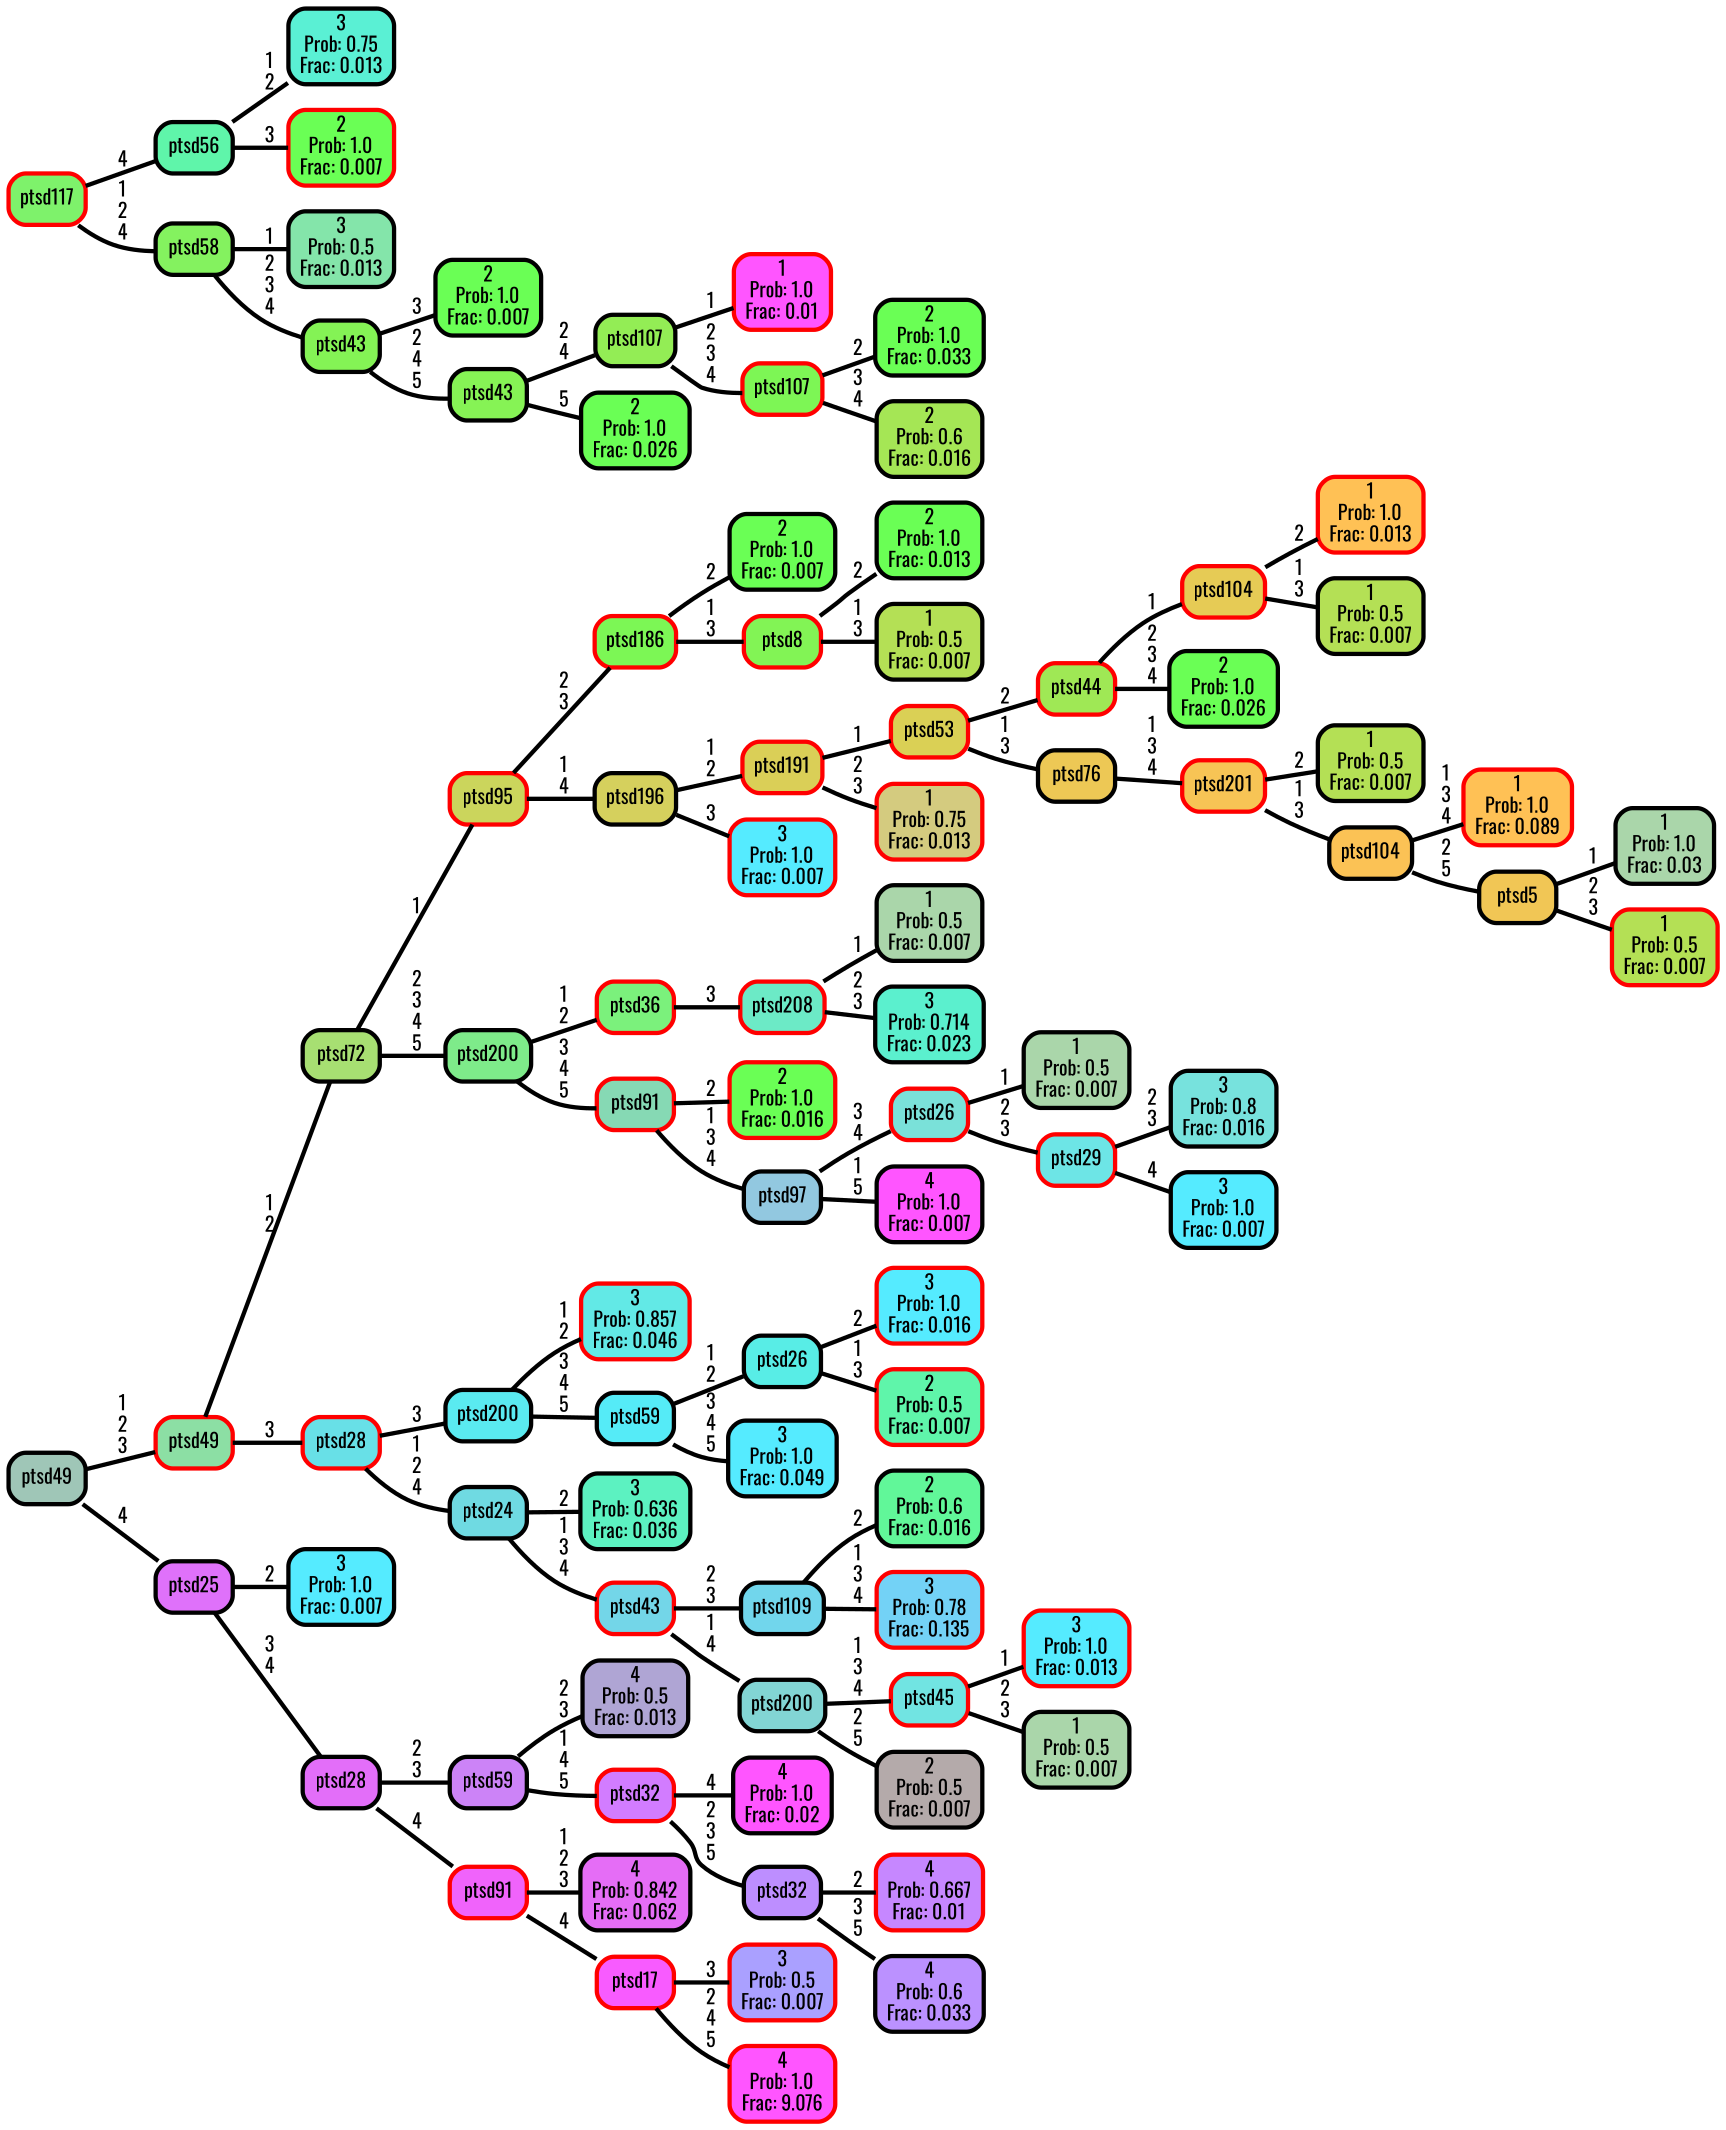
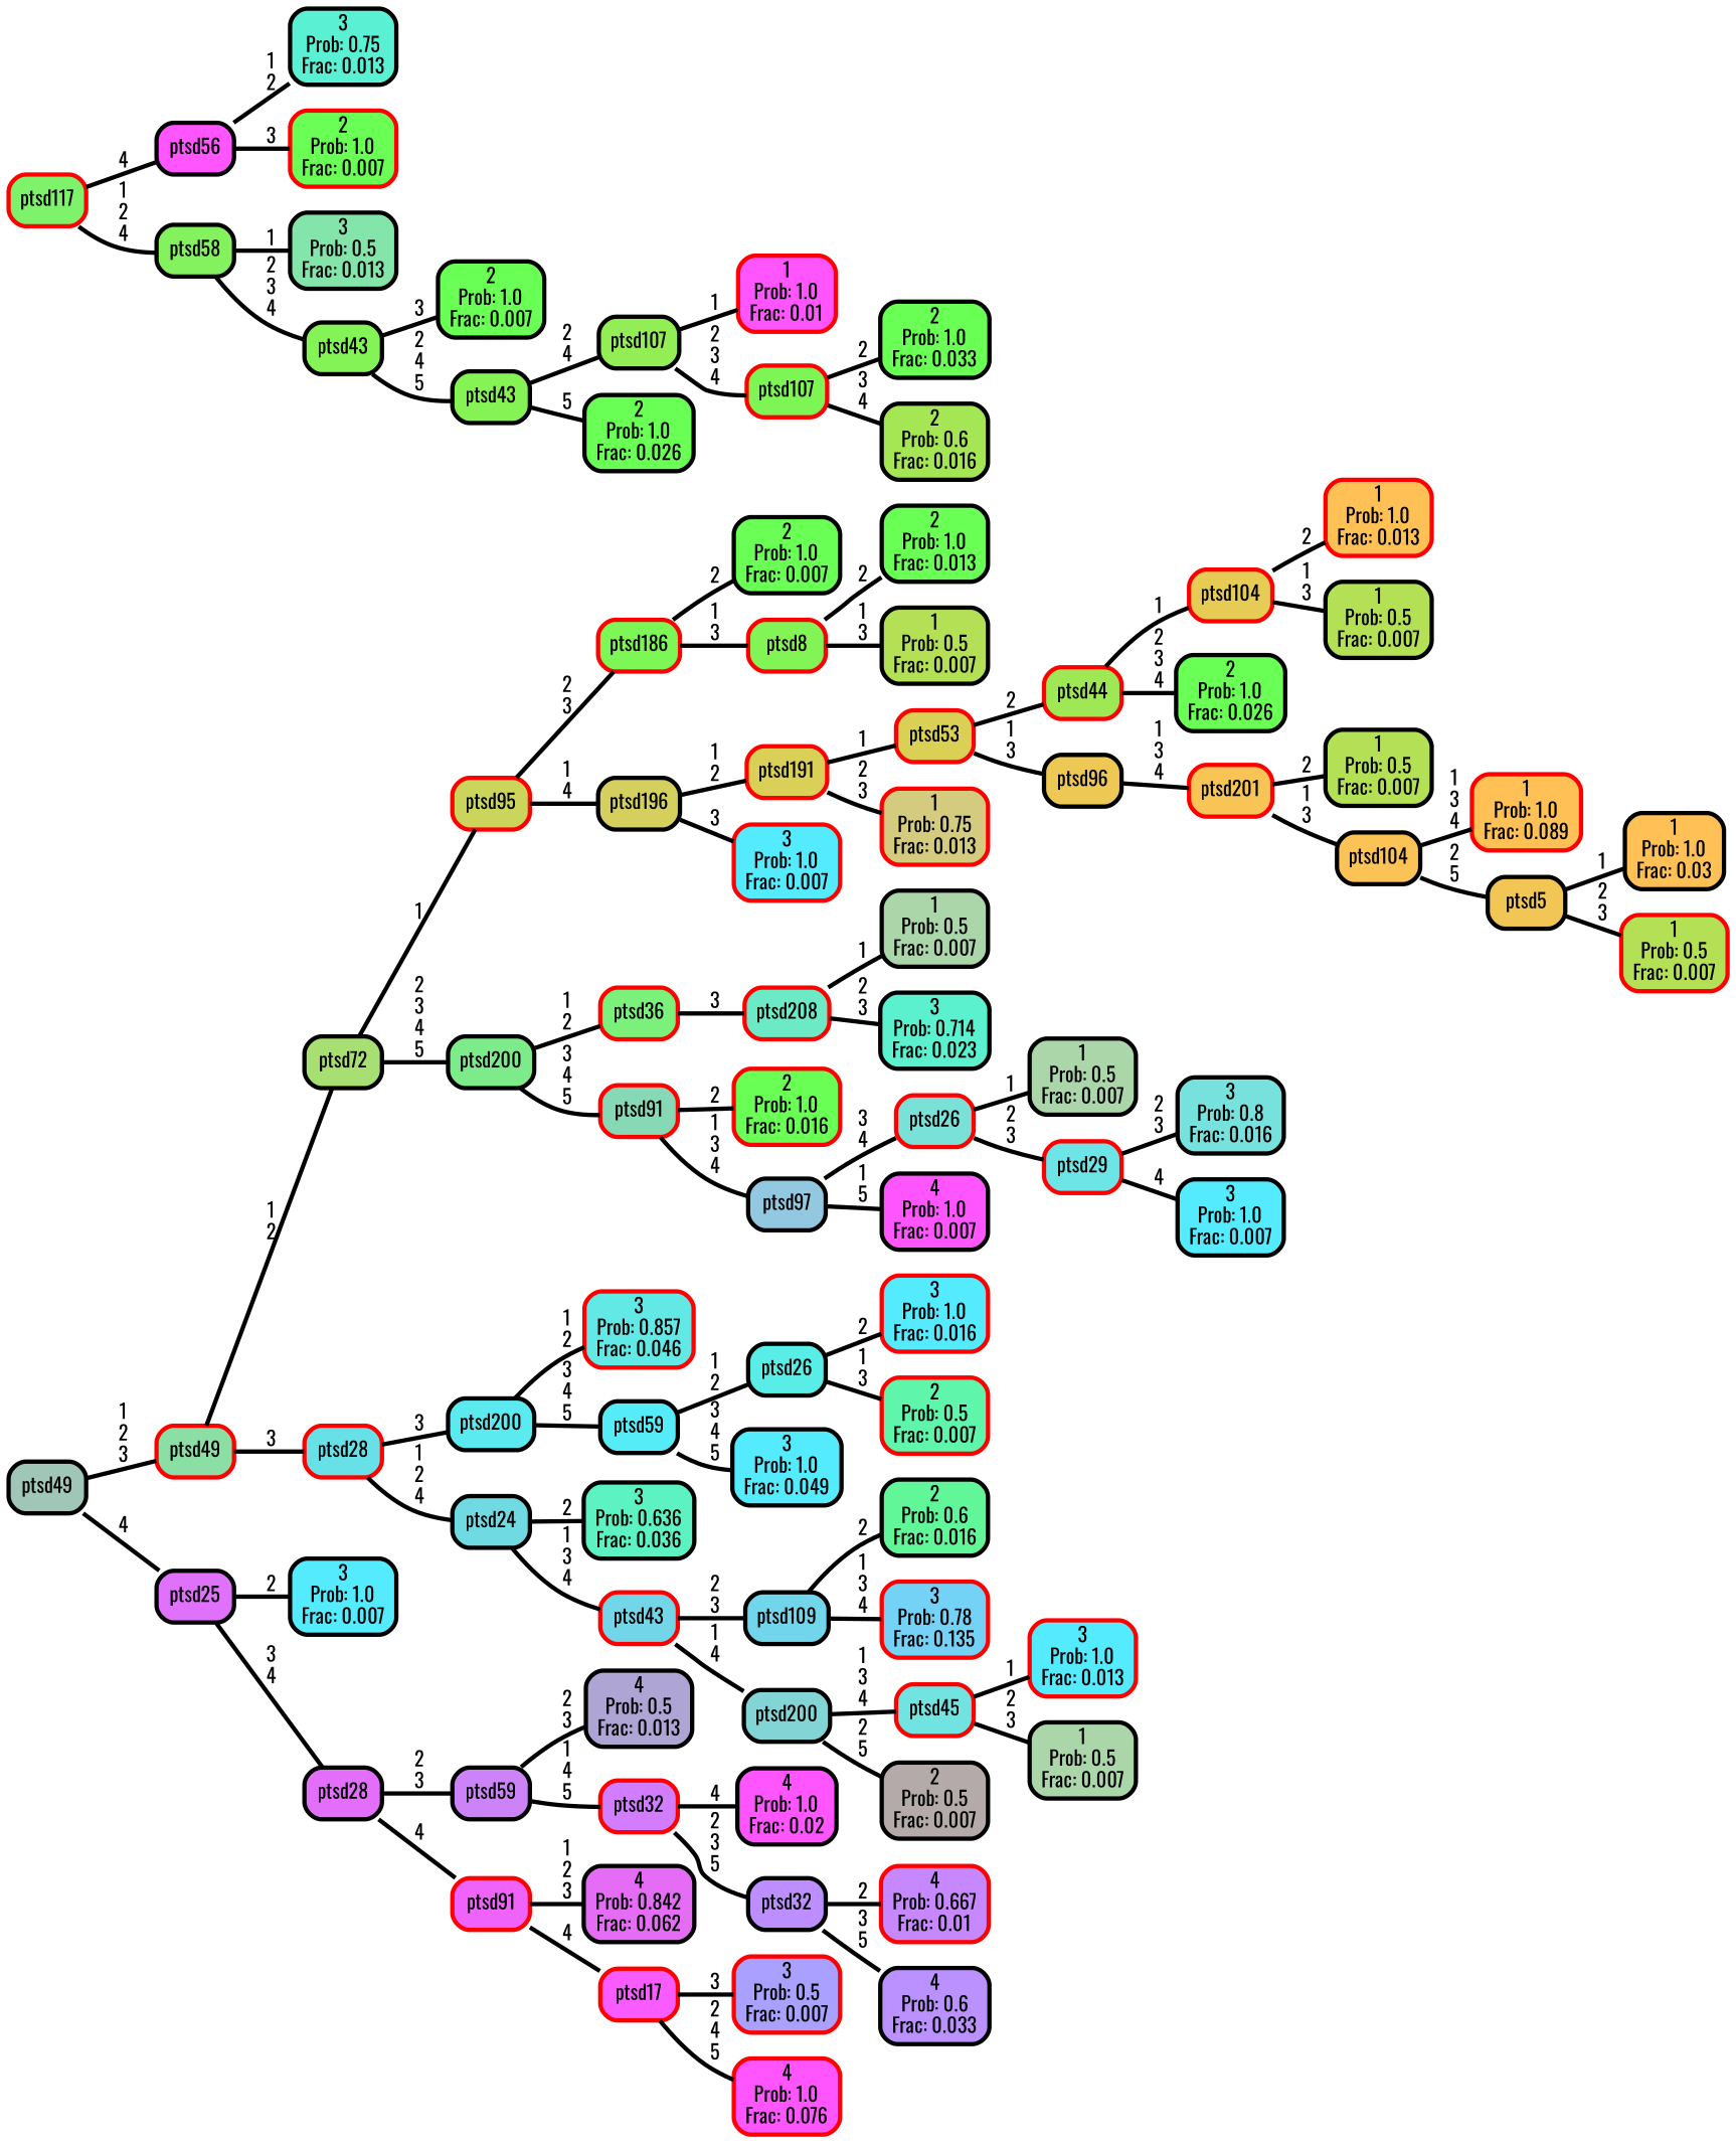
  graph {
    fontname=Oswald
    rankdir=LR
    ranksep="0 equally"
    splines=straight
    node [color=black fillcolor="#6aff55" fontcolor=black fontname=Oswald penwidth=3 shape=box style="filled, rounded"]
    edge [color=black fontname=Oswald penwidth=3]
    n1 [label="2\nProb: 1.0\nFrac: 0.007"]
    n2 [color=red fillcolor="#7cf755" label=ptsd186]
    n3 [color=red fillcolor="#82f455" label=ptsd8]
    n4 [label="2\nProb: 1.0\nFrac: 0.013"]
    n5 [fillcolor="#b4e055" label="1\nProb: 0.5\nFrac: 0.007"]
    n6 [color=red fillcolor="#cbd55c" label=ptsd95]
    n7 [fillcolor="#d5d05d" label=ptsd196]
    n8 [color=red fillcolor="#dacf57" label=ptsd191]
    n9 [color=red fillcolor="#55ebff" label="3\nProb: 1.0\nFrac: 0.007"]
    n10 [color=red fillcolor="#ffc155" label="1\nProb: 1.0\nFrac: 0.013"]
    n11 [color=red fillcolor="#e6cb55" label=ptsd104]
    n12 [fillcolor="#b4e055" label="1\nProb: 0.5\nFrac: 0.007"]
    n13 [color=red fillcolor="#9fe855" label=ptsd44]
    n14 [label="2\nProb: 1.0\nFrac: 0.026"]
    n15 [color=red fillcolor="#dad055" label=ptsd53]
-   n16 [fillcolor="#edc855" label=ptsd76]
+   n16 [fillcolor="#edc855" label=ptsd96]
    n17 [color=red fillcolor="#f7c455" label=ptsd201]
    n18 [fillcolor="#b4e055" label="1\nProb: 0.5\nFrac: 0.007"]
    n19 [fillcolor="#fbc255" label=ptsd104]
    n20 [color=red fillcolor="#ffc155" label="1\nProb: 1.0\nFrac: 0.089"]
    n21 [fillcolor="#f1c655" label=ptsd5]
-   n22 [fillcolor="#aad6aa" label="1\nProb: 1.0\nFrac: 0.03"]
+   n22 [fillcolor="#ffc155" label="1\nProb: 1.0\nFrac: 0.03"]
    n23 [color=red fillcolor="#b4e055" label="1\nProb: 0.5\nFrac: 0.007"]
    n24 [color=red fillcolor="#d4cb7f" label="1\nProb: 0.75\nFrac: 0.013"]
    n25 [fillcolor="#a7df72" label=ptsd72]
    n26 [fillcolor="#7eeb8a" label=ptsd200]
    n27 [color=red fillcolor="#7bf17c" label=ptsd36]
    n28 [color=red fillcolor="#86d9b4" label=ptsd91]
    n29 [fillcolor="#aad6aa" label="1\nProb: 0.5\nFrac: 0.007"]
    n30 [color=red fillcolor="#6ceac6" label=ptsd208]
    n31 [fillcolor="#5bf0ce" label="3\nProb: 0.714\nFrac: 0.023"]
    n32 [color=red fillcolor="#7ef26b" label=ptsd117]
-   n33 [fillcolor="#5ff5aa" label=ptsd56]
+   n33 [fillcolor="#ff55ff" label=ptsd56]
    n34 [fillcolor="#84f25f" label=ptsd58]
    n35 [fillcolor="#5af0d4" label="3\nProb: 0.75\nFrac: 0.013"]
    n36 [color=red label="2\nProb: 1.0\nFrac: 0.007"]
    n37 [fillcolor="#84e5aa" label="3\nProb: 0.5\nFrac: 0.013"]
    n38 [fillcolor="#84f355" label=ptsd43]
    n39 [label="2\nProb: 1.0\nFrac: 0.007"]
    n40 [fillcolor="#86f355" label=ptsd43]
    n41 [fillcolor="#93ed55" label=ptsd107]
    n42 [label="2\nProb: 1.0\nFrac: 0.026"]
    n43 [color=red fillcolor="#ff55ff" label="1\nProb: 1.0\nFrac: 0.01"]
    n44 [color=red fillcolor="#7df655" label=ptsd107]
    n45 [label="2\nProb: 1.0\nFrac: 0.033"]
    n46 [fillcolor="#a5e655" label="2\nProb: 0.6\nFrac: 0.016"]
    n47 [color=red label="2\nProb: 1.0\nFrac: 0.016"]
    n48 [fillcolor="#92c8e0" label=ptsd97]
    n49 [color=red fillcolor="#7ae1d9" label=ptsd26]
    n50 [fillcolor="#ff55ff" label="4\nProb: 1.0\nFrac: 0.007"]
    n51 [fillcolor="#aad6aa" label="1\nProb: 0.5\nFrac: 0.007"]
    n52 [color=red fillcolor="#6de5e6" label=ptsd29]
    n53 [fillcolor="#77e2dd" label="3\nProb: 0.8\nFrac: 0.016"]
    n54 [fillcolor="#55ebff" label="3\nProb: 1.0\nFrac: 0.007"]
    n55 [color=red fillcolor="#8cdfa4" label=ptsd49]
    n56 [color=red fillcolor="#68e0e7" label=ptsd28]
    n57 [fillcolor="#5aeaf0" label=ptsd200]
    n58 [fillcolor="#6fdae2" label=ptsd24]
    n59 [color=red fillcolor="#62e9e6" label="3\nProb: 0.857\nFrac: 0.046"]
    n60 [fillcolor="#55ebf7" label=ptsd59]
    n61 [fillcolor="#58ede6" label=ptsd26]
    n62 [fillcolor="#55ebff" label="3\nProb: 1.0\nFrac: 0.049"]
    n63 [color=red fillcolor="#55ebff" label="3\nProb: 1.0\nFrac: 0.016"]
    n64 [color=red fillcolor="#5ff5aa" label="2\nProb: 0.5\nFrac: 0.007"]
    n65 [fillcolor="#5cf2c1" label="3\nProb: 0.636\nFrac: 0.036"]
    n66 [color=red fillcolor="#73d6e8" label=ptsd43]
    n67 [fillcolor="#71d6ec" label=ptsd109]
    n68 [fillcolor="#82d5d4" label=ptsd200]
    n69 [fillcolor="#61f799" label="2\nProb: 0.6\nFrac: 0.016"]
    n70 [color=red fillcolor="#73d2f6" label="3\nProb: 0.78\nFrac: 0.135"]
    n71 [color=red fillcolor="#71e4e2" label=ptsd45]
    n72 [fillcolor="#b4aaaa" label="2\nProb: 0.5\nFrac: 0.007"]
    n73 [color=red fillcolor="#55ebff" label="3\nProb: 1.0\nFrac: 0.013"]
    n74 [fillcolor="#aad6aa" label="1\nProb: 0.5\nFrac: 0.007"]
    n75 [fillcolor="#9fc6b7" label=ptsd49]
    n76 [fillcolor="#df71fa" label=ptsd25]
    n77 [fillcolor="#55ebff" label="3\nProb: 1.0\nFrac: 0.007"]
    n78 [fillcolor="#e36ef9" label=ptsd28]
    n79 [fillcolor="#cc83f7" label=ptsd59]
    n80 [color=red fillcolor="#f063fb" label=ptsd91]
    n81 [fillcolor="#afa5d4" label="4\nProb: 0.5\nFrac: 0.013"]
    n82 [color=red fillcolor="#d27cff" label=ptsd32]
    n83 [fillcolor="#ff55ff" label="4\nProb: 1.0\nFrac: 0.02"]
    n84 [fillcolor="#bd8eff" label=ptsd32]
    n85 [color=red fillcolor="#c687ff" label="4\nProb: 0.667\nFrac: 0.01"]
    n86 [fillcolor="#bb91ff" label="4\nProb: 0.6\nFrac: 0.033"]
    n87 [fillcolor="#e56df6" label="4\nProb: 0.842\nFrac: 0.062"]
    n88 [color=red fillcolor="#f85bff" label=ptsd17]
    n89 [color=red fillcolor="#aaa0ff" label="3\nProb: 0.5\nFrac: 0.007"]
-   n90 [color=red fillcolor="#ff55ff" label="4\nProb: 1.0\nFrac: 9.076"]
+   n90 [color=red fillcolor="#ff55ff" label="4\nProb: 1.0\nFrac: 0.076"]
    subgraph sub_1 {
      rank=same
    }
    n2 -- n1 [label=" 2"]
    n2 -- n3 [label=" 1\n 3"]
    n3 -- n4 [label=" 2"]
    n3 -- n5 [label=" 1\n 3"]
    n6 -- n2 [label=" 2\n 3"]
    n6 -- n7 [label=" 1\n 4"]
    n7 -- n8 [label=" 1\n 2"]
    n7 -- n9 [label=" 3"]
    n8 -- n15 [label=" 1"]
    n8 -- n24 [label=" 2\n 3"]
    n11 -- n10 [label=" 2"]
    n11 -- n12 [label=" 1\n 3"]
    n13 -- n11 [label=" 1"]
    n13 -- n14 [label=" 2\n 3\n 4"]
    n15 -- n13 [label=" 2"]
    n15 -- n16 [label=" 1\n 3"]
    n16 -- n17 [label=" 1\n 3\n 4"]
    n17 -- n18 [label=" 2"]
    n17 -- n19 [label=" 1\n 3"]
    n19 -- n20 [label=" 1\n 3\n 4"]
    n19 -- n21 [label=" 2\n 5"]
    n21 -- n22 [label=" 1"]
    n21 -- n23 [label=" 2\n 3"]
    n25 -- n6 [label=" 1"]
    n25 -- n26 [label=" 2\n 3\n 4\n 5"]
    n26 -- n27 [label=" 1\n 2"]
    n26 -- n28 [label=" 3\n 4\n 5"]
    n27 -- n30 [label=" 3"]
    n28 -- n47 [label=" 2"]
    n28 -- n48 [label=" 1\n 3\n 4"]
    n30 -- n29 [label=" 1"]
    n30 -- n31 [label=" 2\n 3"]
    n32 -- n33 [label=" 4"]
    n32 -- n34 [label=" 1\n 2\n 4"]
    n33 -- n35 [label=" 1\n 2"]
    n33 -- n36 [label=" 3"]
    n34 -- n37 [label=" 1"]
    n34 -- n38 [label=" 2\n 3\n 4"]
    n38 -- n39 [label=" 3"]
    n38 -- n40 [label=" 2\n 4\n 5"]
    n40 -- n41 [label=" 2\n 4"]
    n40 -- n42 [label=" 5"]
    n41 -- n43 [label=" 1"]
    n41 -- n44 [label=" 2\n 3\n 4"]
    n44 -- n45 [label=" 2"]
    n44 -- n46 [label=" 3\n 4"]
    n48 -- n49 [label=" 3\n 4"]
    n48 -- n50 [label=" 1\n 5"]
    n49 -- n51 [label=" 1"]
    n49 -- n52 [label=" 2\n 3"]
    n52 -- n53 [label=" 2\n 3"]
    n52 -- n54 [label=" 4"]
    n55 -- n25 [label=" 1\n 2"]
    n55 -- n56 [label=" 3"]
    n56 -- n57 [label=" 3"]
    n56 -- n58 [label=" 1\n 2\n 4"]
    n57 -- n59 [label=" 1\n 2"]
    n57 -- n60 [label=" 3\n 4\n 5"]
    n58 -- n65 [label=" 2"]
    n58 -- n66 [label=" 1\n 3\n 4"]
    n60 -- n61 [label=" 1\n 2"]
    n60 -- n62 [label=" 3\n 4\n 5"]
    n61 -- n63 [label=" 2"]
    n61 -- n64 [label=" 1\n 3"]
    n66 -- n67 [label=" 2\n 3"]
    n66 -- n68 [label=" 1\n 4"]
    n67 -- n69 [label=" 2"]
    n67 -- n70 [label=" 1\n 3\n 4"]
    n68 -- n71 [label=" 1\n 3\n 4"]
    n68 -- n72 [label=" 2\n 5"]
    n71 -- n73 [label=" 1"]
    n71 -- n74 [label=" 2\n 3"]
    n75 -- n55 [label=" 1\n 2\n 3"]
    n75 -- n76 [label=" 4"]
    n76 -- n77 [label=" 2"]
    n76 -- n78 [label=" 3\n 4"]
    n78 -- n79 [label=" 2\n 3"]
    n78 -- n80 [label=" 4"]
    n79 -- n81 [label=" 2\n 3"]
    n79 -- n82 [label=" 1\n 4\n 5"]
    n80 -- n87 [label=" 1\n 2\n 3"]
    n80 -- n88 [label=" 4"]
    n82 -- n83 [label=" 4"]
    n82 -- n84 [label=" 2\n 3\n 5"]
    n84 -- n85 [label=" 2"]
    n84 -- n86 [label=" 3\n 5"]
    n88 -- n89 [label=" 3"]
    n88 -- n90 [label=" 2\n 4\n 5"]
  }
